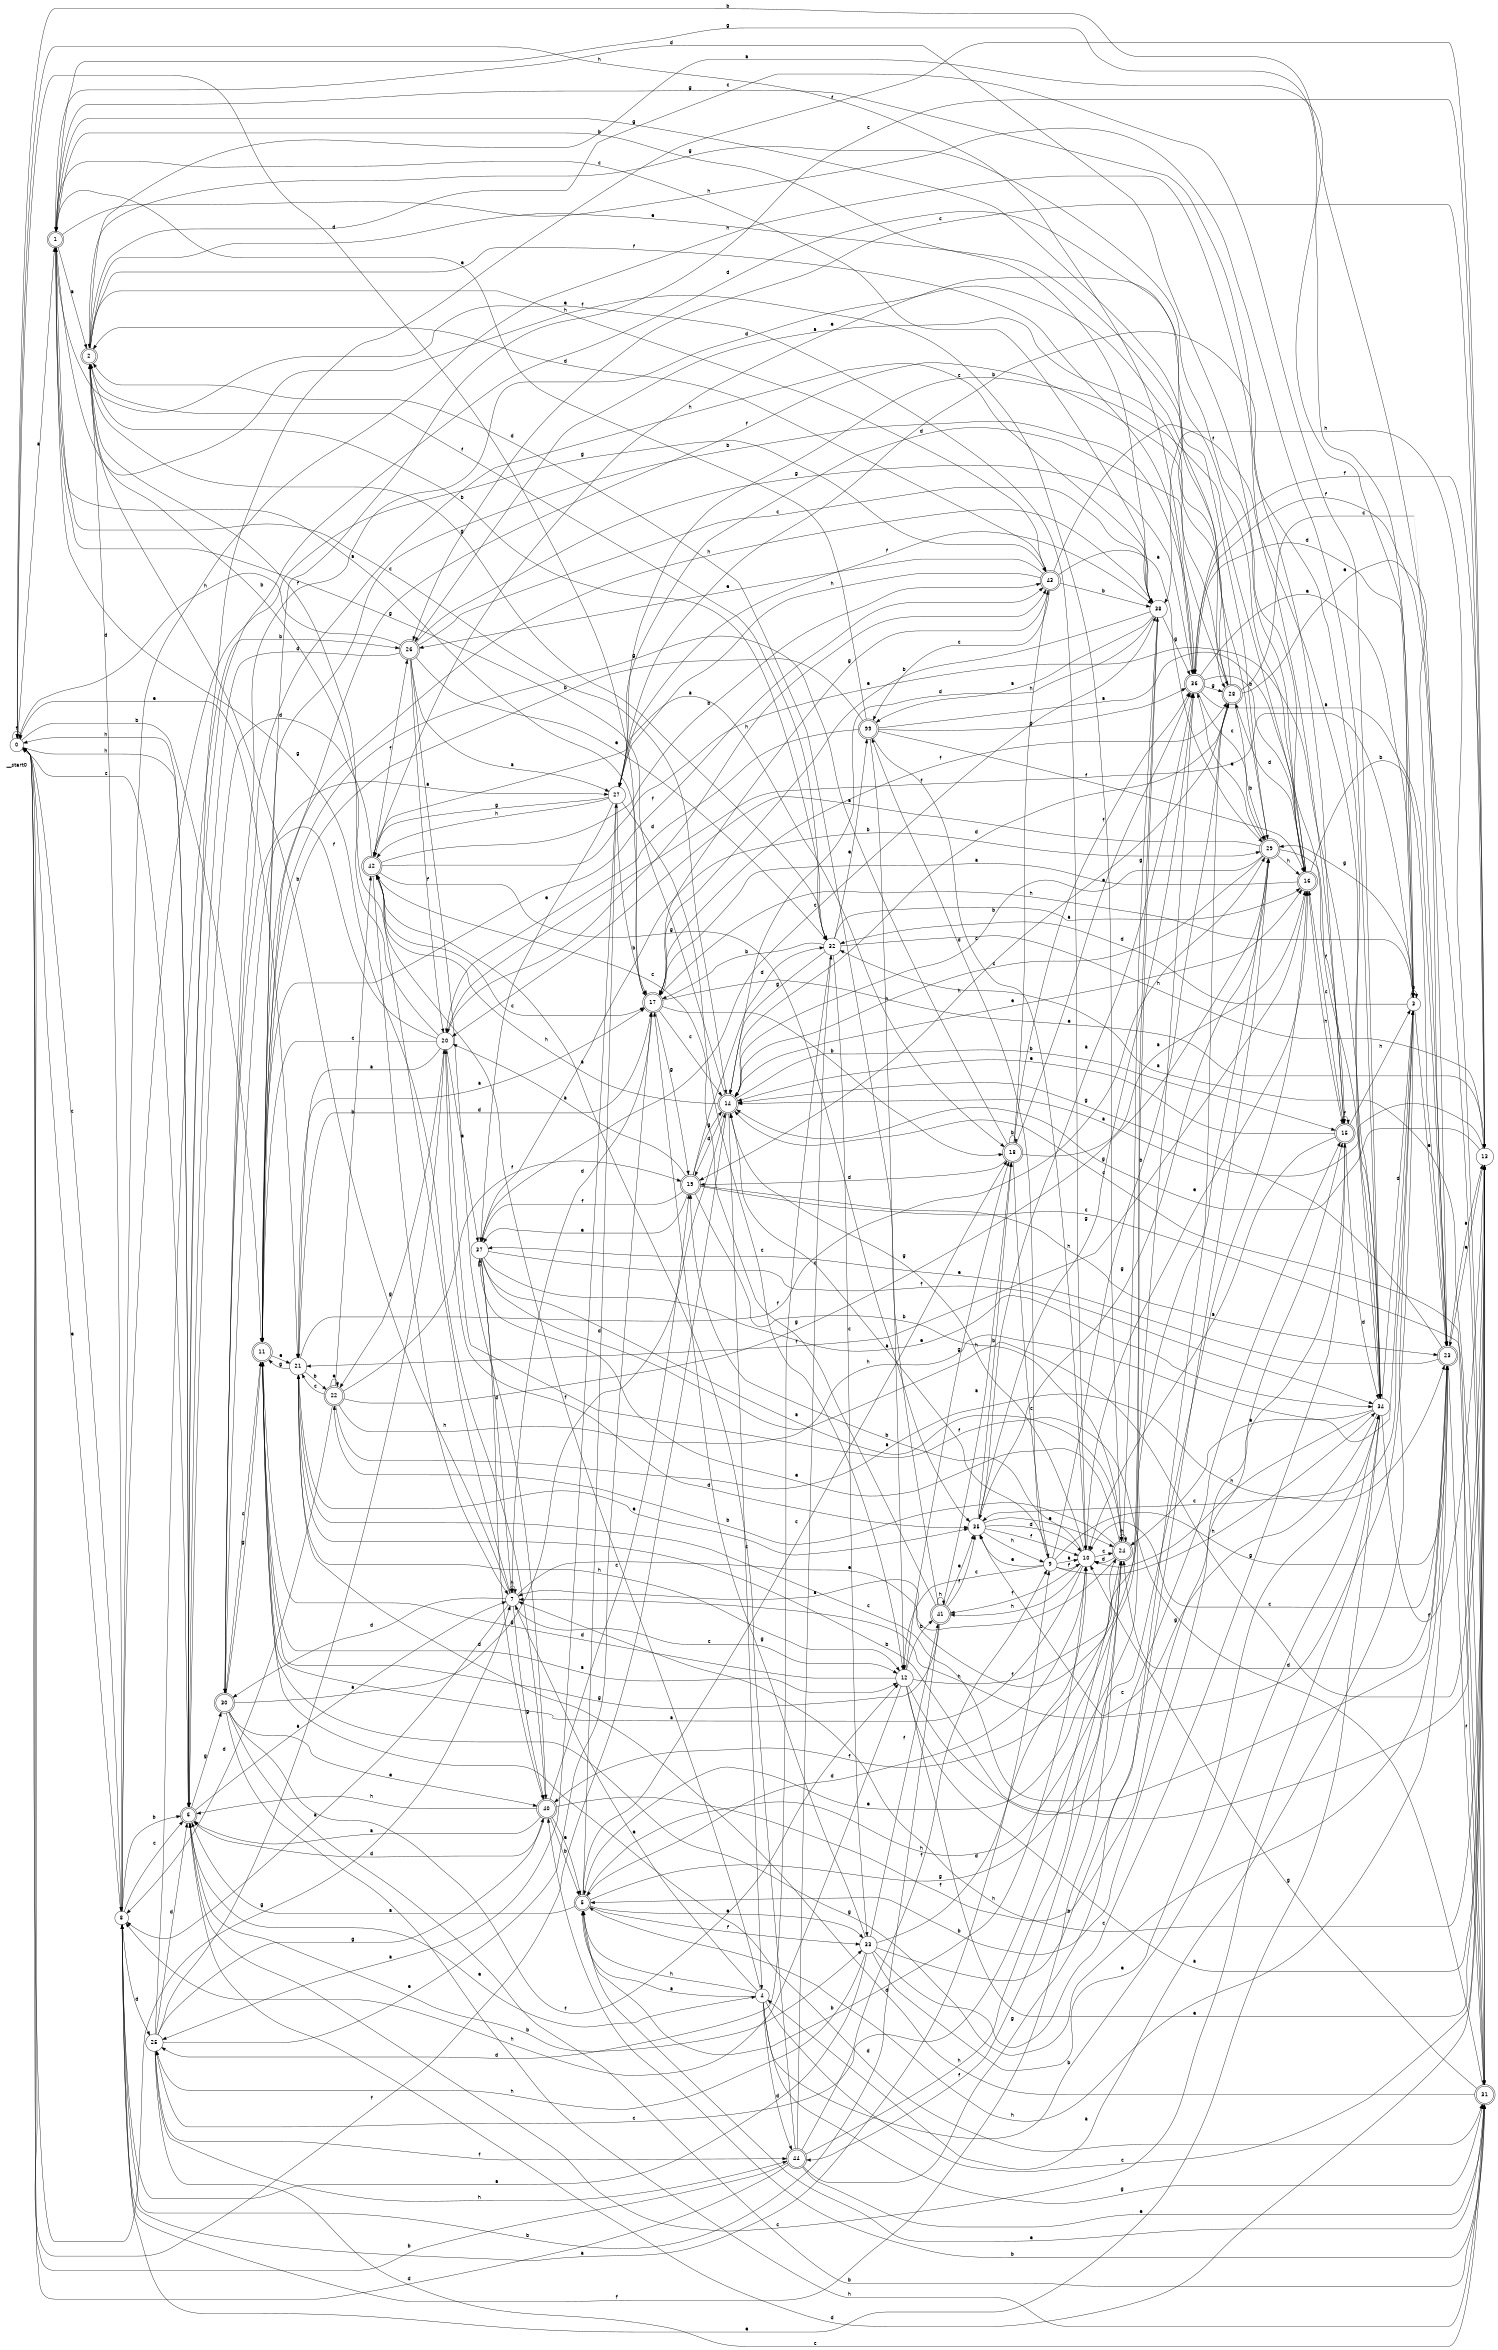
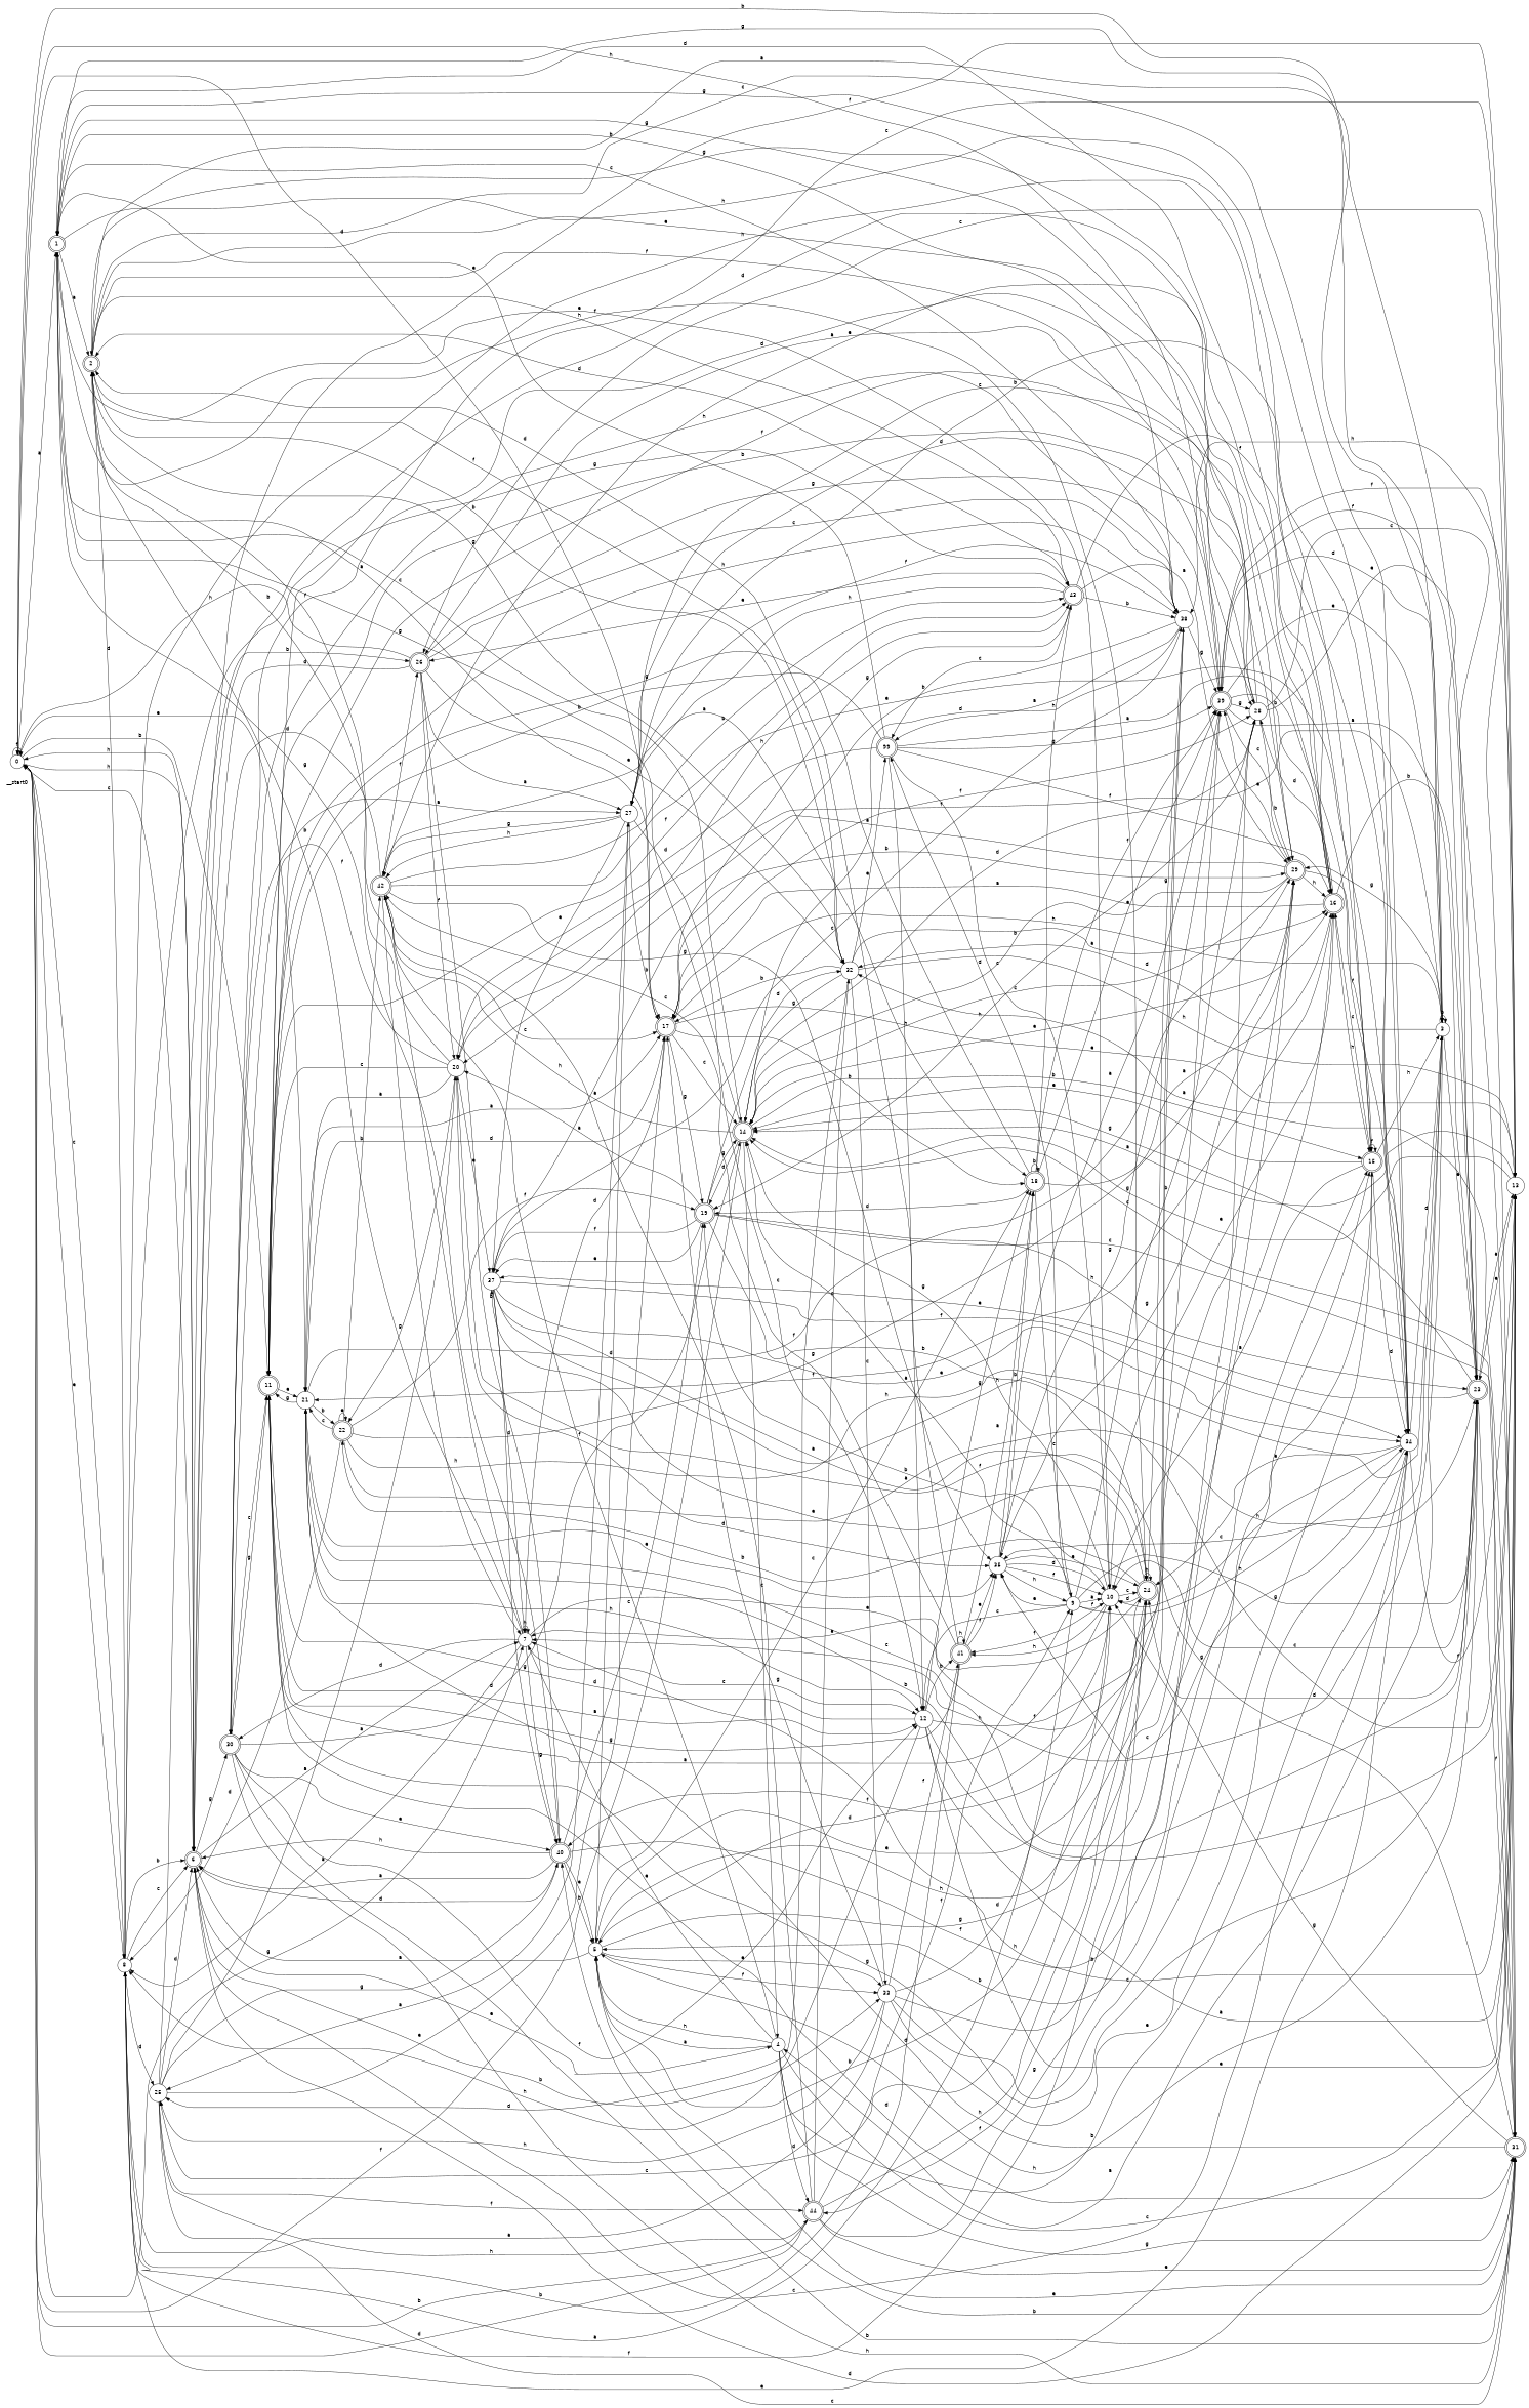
  digraph {
    fontname="DejaVu Sans"
    rankdir=LR
    node [fontname="DejaVu Sans" shape=doublecircle color=black fillcolor=white style="rounded,filled"]
    edge [fontname="DejaVu Sans"]
    __start0 [shape=none color="" fillcolor="" style=""]
    n2 [label=0 shape=circle style=filled]
    n3 [label=1]
    n4 [label=6]
    n5 [label=7 shape=circle style=filled]
    n6 [label=8 shape=circle style=filled]
    n7 [label=11]
    n8 [label=17]
    n9 [label=21 shape=circle style=filled]
    n10 [label=2]
    n11 [label=10 shape=circle style=filled]
    n12 [label=14]
    n13 [label=15]
    n14 [label=16]
    n15 [label=24]
    n16 [label=34 shape=circle style=filled]
    n17 [label=38 shape=circle style=filled]
    n18 [label=4 shape=circle style=filled]
    n19 [label=29]
    n20 [label=13 shape=circle style=filled]
    n21 [label=33 shape=circle style=filled]
    n22 [label=30]
-   n23 [label=36]
+   n23 [label=39]
    n24 [label=12 shape=circle style=filled]
    n25 [label=40]
    n26 [label=43]
    n27 [label=9 shape=circle style=filled]
    n28 [label=25 shape=circle style=filled]
    n29 [label=23]
    n30 [label=31]
    n31 [label=3 shape=circle style=filled]
-   n32 [label=28 style=filled]
+   n32 [label=28 shape=circle style=filled]
    n33 [label=18]
    n34 [label=19]
    n35 [label=35 shape=circle style=filled]
    n36 [label=22]
    n37 [label=32 shape=circle style=filled]
-   n38 [label=5]
+   n38 [label=5 shape=circle]
    n39 [label=41]
    n40 [label=42]
    n41 [label=27 shape=circle style=filled]
    n42 [label=44]
    n43 [label=37 shape=circle style=filled]
    n44 [label=99]
    n45 [label=20 shape=circle style=filled]
    n46 [label=26]
    n2 -> n2 [label=f]
    n2 -> n3 [label=a]
    n2 -> n4 [label=h]
    n2 -> n5 [label=g]
    n2 -> n6 [label=c]
    n2 -> n7 [label=b]
    n2 -> n8 [label=d]
    n2 -> n9 [label=e]
    n3 -> n10 [label=a]
    n3 -> n11 [label=e]
    n3 -> n12 [label=c]
    n3 -> n13 [label=g]
    n3 -> n14 [label=d]
    n3 -> n15 [label=f]
    n3 -> n16 [label=h]
    n3 -> n17 [label=b]
    n4 -> n2 [label=c]
    n4 -> n2 [label=h]
    n4 -> n5 [label=a]
    n4 -> n18 [label=e]
    n4 -> n19 [label=d]
    n4 -> n20 [label=f]
    n4 -> n21 [label=b]
    n4 -> n22 [label=g]
    n5 -> n5 [label=h]
    n5 -> n6 [label=a]
    n5 -> n10 [label=b]
    n5 -> n10 [label=f]
    n5 -> n22 [label=d]
    n5 -> n23 [label=e]
    n5 -> n24 [label=c]
    n5 -> n25 [label=g]
    n6 -> n2 [label=e]
    n6 -> n4 [label=b]
    n6 -> n4 [label=c]
    n6 -> n13 [label=h]
    n6 -> n15 [label=f]
    n6 -> n26 [label=g]
    n6 -> n27 [label=a]
    n6 -> n28 [label=d]
    n7 -> n9 [label=e]
    n7 -> n17 [label=h]
    n7 -> n20 [label=c]
    n7 -> n23 [label=b]
    n7 -> n24 [label=a]
    n7 -> n26 [label=f]
    n7 -> n29 [label=g]
    n7 -> n30 [label=d]
    n8 -> n3 [label=a]
    n8 -> n5 [label=d]
    n8 -> n12 [label=c]
    n8 -> n20 [label=e]
    n8 -> n31 [label=h]
    n8 -> n32 [label=f]
    n8 -> n33 [label=b]
    n8 -> n34 [label=g]
    n9 -> n7 [label=g]
    n9 -> n8 [label=a]
    n9 -> n8 [label=d]
    n9 -> n19 [label=f]
    n9 -> n24 [label=h]
    n9 -> n29 [label=c]
    n9 -> n35 [label=e]
    n9 -> n36 [label=b]
    n10 -> n6 [label=d]
    n10 -> n16 [label=c]
    n10 -> n23 [label=f]
    n10 -> n26 [label=h]
    n10 -> n31 [label=a]
    n10 -> n32 [label=e]
    n10 -> n37 [label=b]
    n10 -> n37 [label=g]
    n11 -> n7 [label=a]
    n11 -> n12 [label=g]
    n11 -> n14 [label=e]
    n11 -> n15 [label=c]
    n11 -> n34 [label=b]
    n11 -> n38 [label=d]
    n11 -> n39 [label=f]
    n11 -> n39 [label=h]
    n12 -> n2 [label=f]
    n12 -> n3 [label=g]
    n12 -> n13 [label=b]
    n12 -> n14 [label=e]
    n12 -> n18 [label=c]
    n12 -> n34 [label=d]
    n12 -> n40 [label=h]
    n13 -> n11 [label=a]
    n13 -> n12 [label=e]
    n13 -> n13 [label=f]
    n13 -> n14 [label=c]
    n13 -> n16 [label=d]
    n13 -> n31 [label=h]
    n13 -> n38 [label=b]
    n14 -> n8 [label=a]
    n14 -> n9 [label=f]
    n14 -> n10 [label=g]
    n14 -> n13 [label=h]
    n14 -> n29 [label=b]
    n14 -> n32 [label=d]
    n14 -> n40 [label=e]
    n14 -> n41 [label=c]
    n15 -> n5 [label=a]
    n15 -> n11 [label=d]
    n15 -> n15 [label=h]
    n15 -> n17 [label=g]
    n15 -> n28 [label=c]
    n15 -> n36 [label=b]
    n15 -> n42 [label=f]
    n15 -> n43 [label=e]
    n16 -> n4 [label=c]
    n16 -> n6 [label=e]
    n16 -> n11 [label=h]
    n16 -> n15 [label=a]
    n16 -> n20 [label=f]
    n16 -> n31 [label=d]
    n16 -> n35 [label=g]
    n16 -> n41 [label=b]
    n17 -> n3 [label=c]
    n17 -> n8 [label=b]
    n17 -> n12 [label=d]
    n17 -> n22 [label=h]
    n17 -> n23 [label=g]
    n17 -> n25 [label=f]
    n17 -> n38 [label=e]
    n17 -> n44 [label=a]
    n18 -> n5 [label=e]
    n18 -> n16 [label=b]
    n18 -> n20 [label=c]
    n18 -> n30 [label=g]
    n18 -> n38 [label=a]
    n18 -> n38 [label=h]
    n18 -> n40 [label=f]
    n18 -> n42 [label=d]
    n19 -> n12 [label=b]
    n19 -> n12 [label=c]
    n19 -> n14 [label=h]
    n19 -> n16 [label=f]
    n19 -> n22 [label=d]
    n19 -> n23 [label=e]
    n19 -> n35 [label=g]
    n19 -> n45 [label=a]
    n20 -> n4 [label=d]
    n20 -> n5 [label=h]
    n20 -> n9 [label=b]
    n20 -> n12 [label=a]
    n20 -> n12 [label=g]
    n20 -> n23 [label=f]
    n20 -> n29 [label=e]
    n20 -> n46 [label=c]
    n21 -> n6 [label=a]
    n21 -> n8 [label=g]
    n21 -> n11 [label=d]
    n21 -> n13 [label=c]
    n21 -> n16 [label=e]
    n21 -> n19 [label=b]
    n21 -> n28 [label=h]
    n21 -> n39 [label=f]
    n22 -> n7 [label=c]
    n22 -> n7 [label=g]
    n22 -> n12 [label=d]
    n22 -> n24 [label=f]
    n22 -> n25 [label=e]
    n22 -> n30 [label=b]
    n22 -> n30 [label=h]
    n22 -> n41 [label=a]
    n23 -> n2 [label=h]
    n23 -> n14 [label=b]
    n23 -> n19 [label=c]
    n23 -> n29 [label=a]
    n23 -> n29 [label=f]
    n23 -> n31 [label=d]
    n23 -> n31 [label=e]
    n23 -> n32 [label=g]
    n24 -> n6 [label=h]
    n24 -> n7 [label=d]
    n24 -> n13 [label=c]
    n24 -> n15 [label=f]
    n24 -> n20 [label=a]
    n24 -> n20 [label=e]
    n24 -> n33 [label=g]
    n24 -> n39 [label=b]
    n25 -> n3 [label=g]
    n25 -> n4 [label=a]
    n25 -> n4 [label=d]
    n25 -> n4 [label=h]
    n25 -> n13 [label=f]
    n25 -> n34 [label=c]
    n25 -> n38 [label=b]
    n25 -> n38 [label=e]
    n26 -> n8 [label=g]
    n26 -> n10 [label=d]
    n26 -> n16 [label=f]
    n26 -> n17 [label=b]
    n26 -> n19 [label=a]
    n26 -> n41 [label=h]
    n26 -> n44 [label=c]
    n26 -> n46 [label=e]
    n27 -> n11 [label=a]
    n27 -> n11 [label=f]
    n27 -> n12 [label=a]
    n27 -> n16 [label=h]
    n27 -> n24 [label=c]
    n27 -> n29 [label=g]
    n27 -> n32 [label=b]
    n27 -> n35 [label=e]
    n27 -> n44 [label=d]
    n28 -> n4 [label=d]
    n28 -> n8 [label=e]
    n28 -> n25 [label=g]
    n28 -> n30 [label=c]
    n28 -> n42 [label=f]
    n28 -> n42 [label=h]
    n28 -> n45 [label=a]
    n28 -> n46 [label=b]
    n29 -> n2 [label=b]
    n29 -> n11 [label=c]
    n29 -> n12 [label=g]
    n29 -> n15 [label=d]
    n29 -> n20 [label=a]
    n29 -> n30 [label=f]
    n29 -> n38 [label=h]
    n29 -> n43 [label=e]
    n30 -> n9 [label=d]
    n30 -> n11 [label=g]
    n30 -> n12 [label=c]
    n30 -> n17 [label=h]
    n30 -> n25 [label=b]
    n30 -> n37 [label=a]
    n30 -> n38 [label=e]
    n30 -> n45 [label=f]
    n31 -> n3 [label=g]
    n31 -> n5 [label=h]
    n31 -> n18 [label=a]
    n31 -> n19 [label=g]
    n31 -> n29 [label=e]
    n31 -> n31 [label=b]
    n31 -> n35 [label=c]
    n31 -> n37 [label=d]
    n31 -> n45 [label=f]
    n32 -> n3 [label=g]
    n32 -> n7 [label=f]
    n32 -> n12 [label=d]
    n32 -> n19 [label=b]
    n32 -> n29 [label=e]
    n32 -> n30 [label=c]
    n32 -> n34 [label=h]
    n32 -> n46 [label=a]
    n33 -> n7 [label=g]
    n33 -> n14 [label=a]
    n33 -> n23 [label=e]
    n33 -> n23 [label=f]
    n33 -> n26 [label=h]
    n33 -> n27 [label=c]
    n33 -> n33 [label=b]
    n33 -> n34 [label=d]
    n34 -> n12 [label=g]
    n34 -> n15 [label=b]
    n34 -> n29 [label=h]
    n34 -> n30 [label=c]
    n34 -> n37 [label=d]
    n34 -> n43 [label=e]
    n34 -> n43 [label=f]
    n34 -> n45 [label=a]
    n35 -> n11 [label=d]
    n35 -> n11 [label=f]
    n35 -> n15 [label=e]
    n35 -> n23 [label=a]
    n35 -> n23 [label=g]
    n35 -> n27 [label=h]
    n35 -> n33 [label=b]
    n36 -> n6 [label=d]
    n36 -> n9 [label=c]
    n36 -> n19 [label=g]
    n36 -> n29 [label=a]
    n36 -> n31 [label=h]
    n36 -> n34 [label=f]
    n36 -> n36 [label=e]
    n36 -> n40 [label=b]
    n37 -> n8 [label=b]
    n37 -> n10 [label=f]
    n37 -> n12 [label=g]
    n37 -> n14 [label=a]
    n37 -> n20 [label=h]
    n37 -> n21 [label=c]
    n37 -> n28 [label=d]
    n37 -> n44 [label=e]
    n38 -> n4 [label=a]
    n38 -> n11 [label=b]
    n38 -> n14 [label=g]
    n38 -> n19 [label=h]
    n38 -> n21 [label=e]
    n38 -> n21 [label=f]
    n38 -> n33 [label=c]
    n38 -> n41 [label=d]
    n39 -> n6 [label=b]
    n39 -> n7 [label=g]
    n39 -> n10 [label=d]
    n39 -> n33 [label=a]
    n39 -> n35 [label=e]
    n39 -> n35 [label=f]
    n39 -> n39 [label=h]
    n39 -> n40 [label=c]
    n40 -> n4 [label=d]
    n40 -> n5 [label=h]
    n40 -> n8 [label=c]
    n40 -> n16 [label=e]
    n40 -> n26 [label=b]
    n40 -> n33 [label=a]
    n40 -> n35 [label=g]
    n40 -> n46 [label=f]
    n41 -> n8 [label=b]
    n41 -> n17 [label=f]
    n41 -> n24 [label=c]
    n41 -> n28 [label=a]
    n41 -> n32 [label=d]
    n41 -> n40 [label=g]
    n41 -> n40 [label=h]
    n41 -> n43 [label=e]
    n42 -> n2 [label=b]
    n42 -> n2 [label=d]
    n42 -> n15 [label=h]
    n42 -> n27 [label=f]
    n42 -> n30 [label=e]
    n42 -> n32 [label=g]
    n42 -> n37 [label=c]
    n42 -> n40 [label=a]
    n43 -> n5 [label=d]
    n43 -> n15 [label=a]
    n43 -> n16 [label=e]
    n43 -> n16 [label=f]
    n43 -> n17 [label=c]
    n43 -> n19 [label=b]
    n43 -> n20 [label=h]
    n43 -> n25 [label=g]
    n44 -> n3 [label=e]
    n44 -> n7 [label=b]
    n44 -> n11 [label=c]
    n44 -> n13 [label=a]
    n44 -> n14 [label=f]
    n44 -> n23 [label=g]
    n44 -> n24 [label=h]
    n44 -> n45 [label=d]
    n45 -> n7 [label=c]
    n45 -> n9 [label=a]
    n45 -> n10 [label=b]
    n45 -> n22 [label=f]
    n45 -> n26 [label=h]
    n45 -> n35 [label=d]
    n45 -> n36 [label=g]
    n45 -> n43 [label=e]
    n46 -> n2 [label=h]
    n46 -> n4 [label=d]
    n46 -> n17 [label=c]
    n46 -> n23 [label=g]
    n46 -> n25 [label=b]
    n46 -> n37 [label=e]
    n46 -> n41 [label=a]
    n46 -> n45 [label=f]
  }
